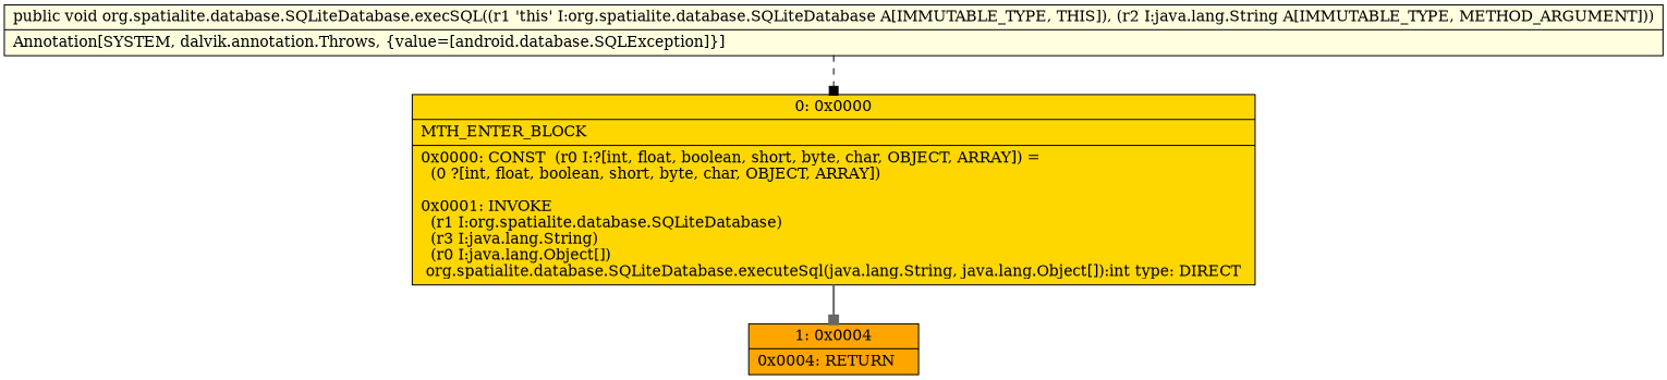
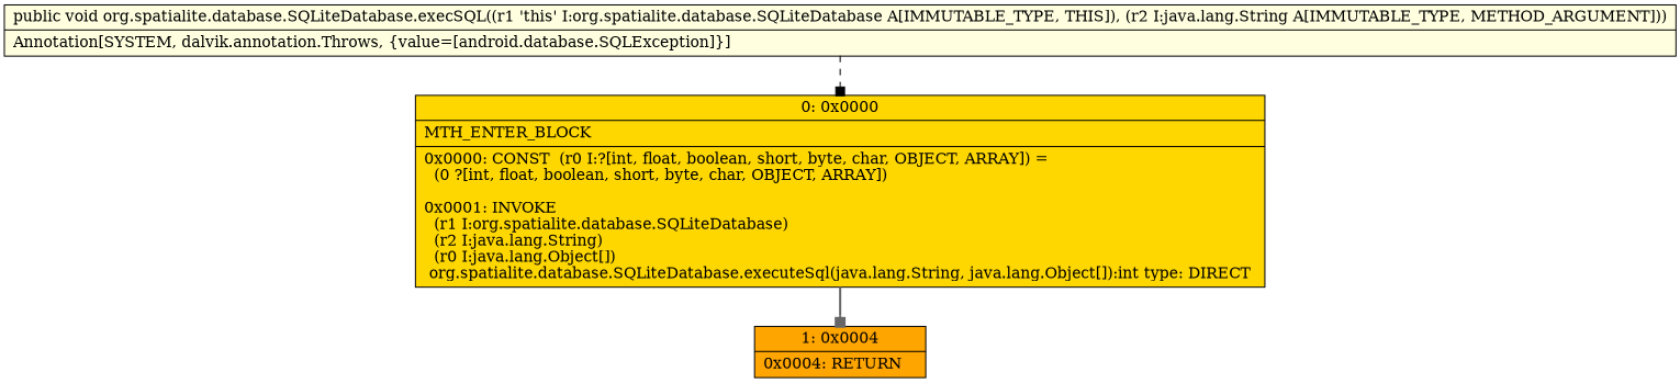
  digraph {
    node [shape=record style=filled]
    edge [arrowhead=box]
-   n1 [label="{0\:\ 0x0000|MTH_ENTER_BLOCK\l|0x0000: CONST  (r0 I:?[int, float, boolean, short, byte, char, OBJECT, ARRAY]) = \l  (0 ?[int, float, boolean, short, byte, char, OBJECT, ARRAY])\l \l0x0001: INVOKE  \l  (r1 I:org.spatialite.database.SQLiteDatabase)\l  (r3 I:java.lang.String)\l  (r0 I:java.lang.Object[])\l org.spatialite.database.SQLiteDatabase.executeSql(java.lang.String, java.lang.Object[]):int type: DIRECT \l}" fillcolor=gold]
+   n1 [label="{0\:\ 0x0000|MTH_ENTER_BLOCK\l|0x0000: CONST  (r0 I:?[int, float, boolean, short, byte, char, OBJECT, ARRAY]) = \l  (0 ?[int, float, boolean, short, byte, char, OBJECT, ARRAY])\l \l0x0001: INVOKE  \l  (r1 I:org.spatialite.database.SQLiteDatabase)\l  (r2 I:java.lang.String)\l  (r0 I:java.lang.Object[])\l org.spatialite.database.SQLiteDatabase.executeSql(java.lang.String, java.lang.Object[]):int type: DIRECT \l}" fillcolor=gold]
    n2 [label="{1\:\ 0x0004|0x0004: RETURN   \l}" fillcolor=orange]
    n3 [label="{public void org.spatialite.database.SQLiteDatabase.execSQL((r1 'this' I:org.spatialite.database.SQLiteDatabase A[IMMUTABLE_TYPE, THIS]), (r2 I:java.lang.String A[IMMUTABLE_TYPE, METHOD_ARGUMENT]))  | Annotation[SYSTEM, dalvik.annotation.Throws, \{value=[android.database.SQLException]\}]\l}" fillcolor=lightyellow]
    n1 -> n2 [color=gray40 style=bold]
    n3 -> n1 [color=black style=dashed]
  }
